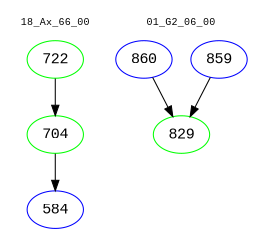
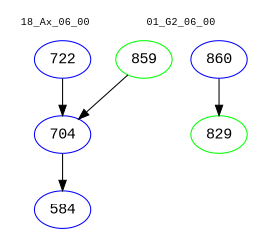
  digraph {
    fontname="Liberation Mono"
    node [color=green fontname="Liberation Mono"]
    edge [color=black fontname="Liberation Mono"]
-   n1 [label=722]
-   n2 [label=704]
+   n1 [color=blue label=722]
+   n2 [color=blue label=704]
    n3 [color=blue label=584]
-   n4 [color=blue label=859]
+   n4 [label=859]
    n5 [label=829]
    n6 [color=blue label=860]
    subgraph cluster_1 {
      color=white
      fontsize=10
-     label="18_Ax_66_00"
+     label="18_Ax_06_00"
      n1
      n2
      n3
    }
    subgraph cluster_2 {
      color=white
      fontsize=10
      label="01_G2_06_00"
      n4
      n5
      n6
    }
    n1 -> n2
    n2 -> n3
-   n4 -> n5
+   n4 -> n2
    n6 -> n5
  }
